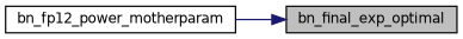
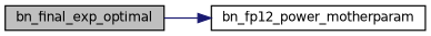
  digraph {
    rankdir=LR
    node [color=black fontname=Helvetica fontsize=10 shape=record style=filled]
    n1 [fillcolor=grey75 fontcolor=black height=0.2 label=bn_final_exp_optimal width=0.4]
    n2 [fillcolor=white height=0.2 label=bn_fp12_power_motherparam width=0.4]
-   n2 -> n1 [color=midnightblue fontname=Helvetica fontsize=10 labelfontname=Helvetica labelfontsize=10 style=solid]
+   n1 -> n2 [color=midnightblue fontname=Helvetica fontsize=10 labelfontname=Helvetica labelfontsize=10 style=solid]
  }
